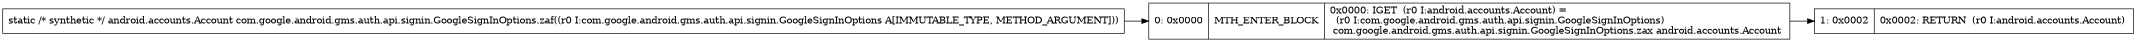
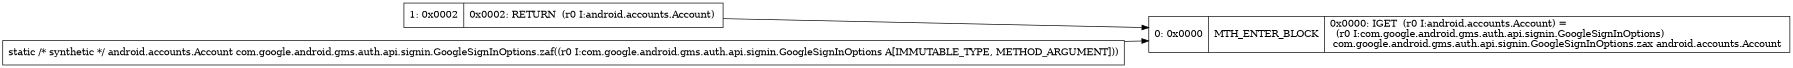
  digraph {
    rankdir=LR
    node [shape=record]
    n1 [label="{0\:\ 0x0000|MTH_ENTER_BLOCK\l|0x0000: IGET  (r0 I:android.accounts.Account) = \l  (r0 I:com.google.android.gms.auth.api.signin.GoogleSignInOptions)\l com.google.android.gms.auth.api.signin.GoogleSignInOptions.zax android.accounts.Account \l}"]
    n2 [label="{1\:\ 0x0002|0x0002: RETURN  (r0 I:android.accounts.Account) \l}"]
    n3 [label="{static \/* synthetic *\/ android.accounts.Account com.google.android.gms.auth.api.signin.GoogleSignInOptions.zaf((r0 I:com.google.android.gms.auth.api.signin.GoogleSignInOptions A[IMMUTABLE_TYPE, METHOD_ARGUMENT])) }"]
-   n1 -> n2
+   n2 -> n1
    n3 -> n1
  }
